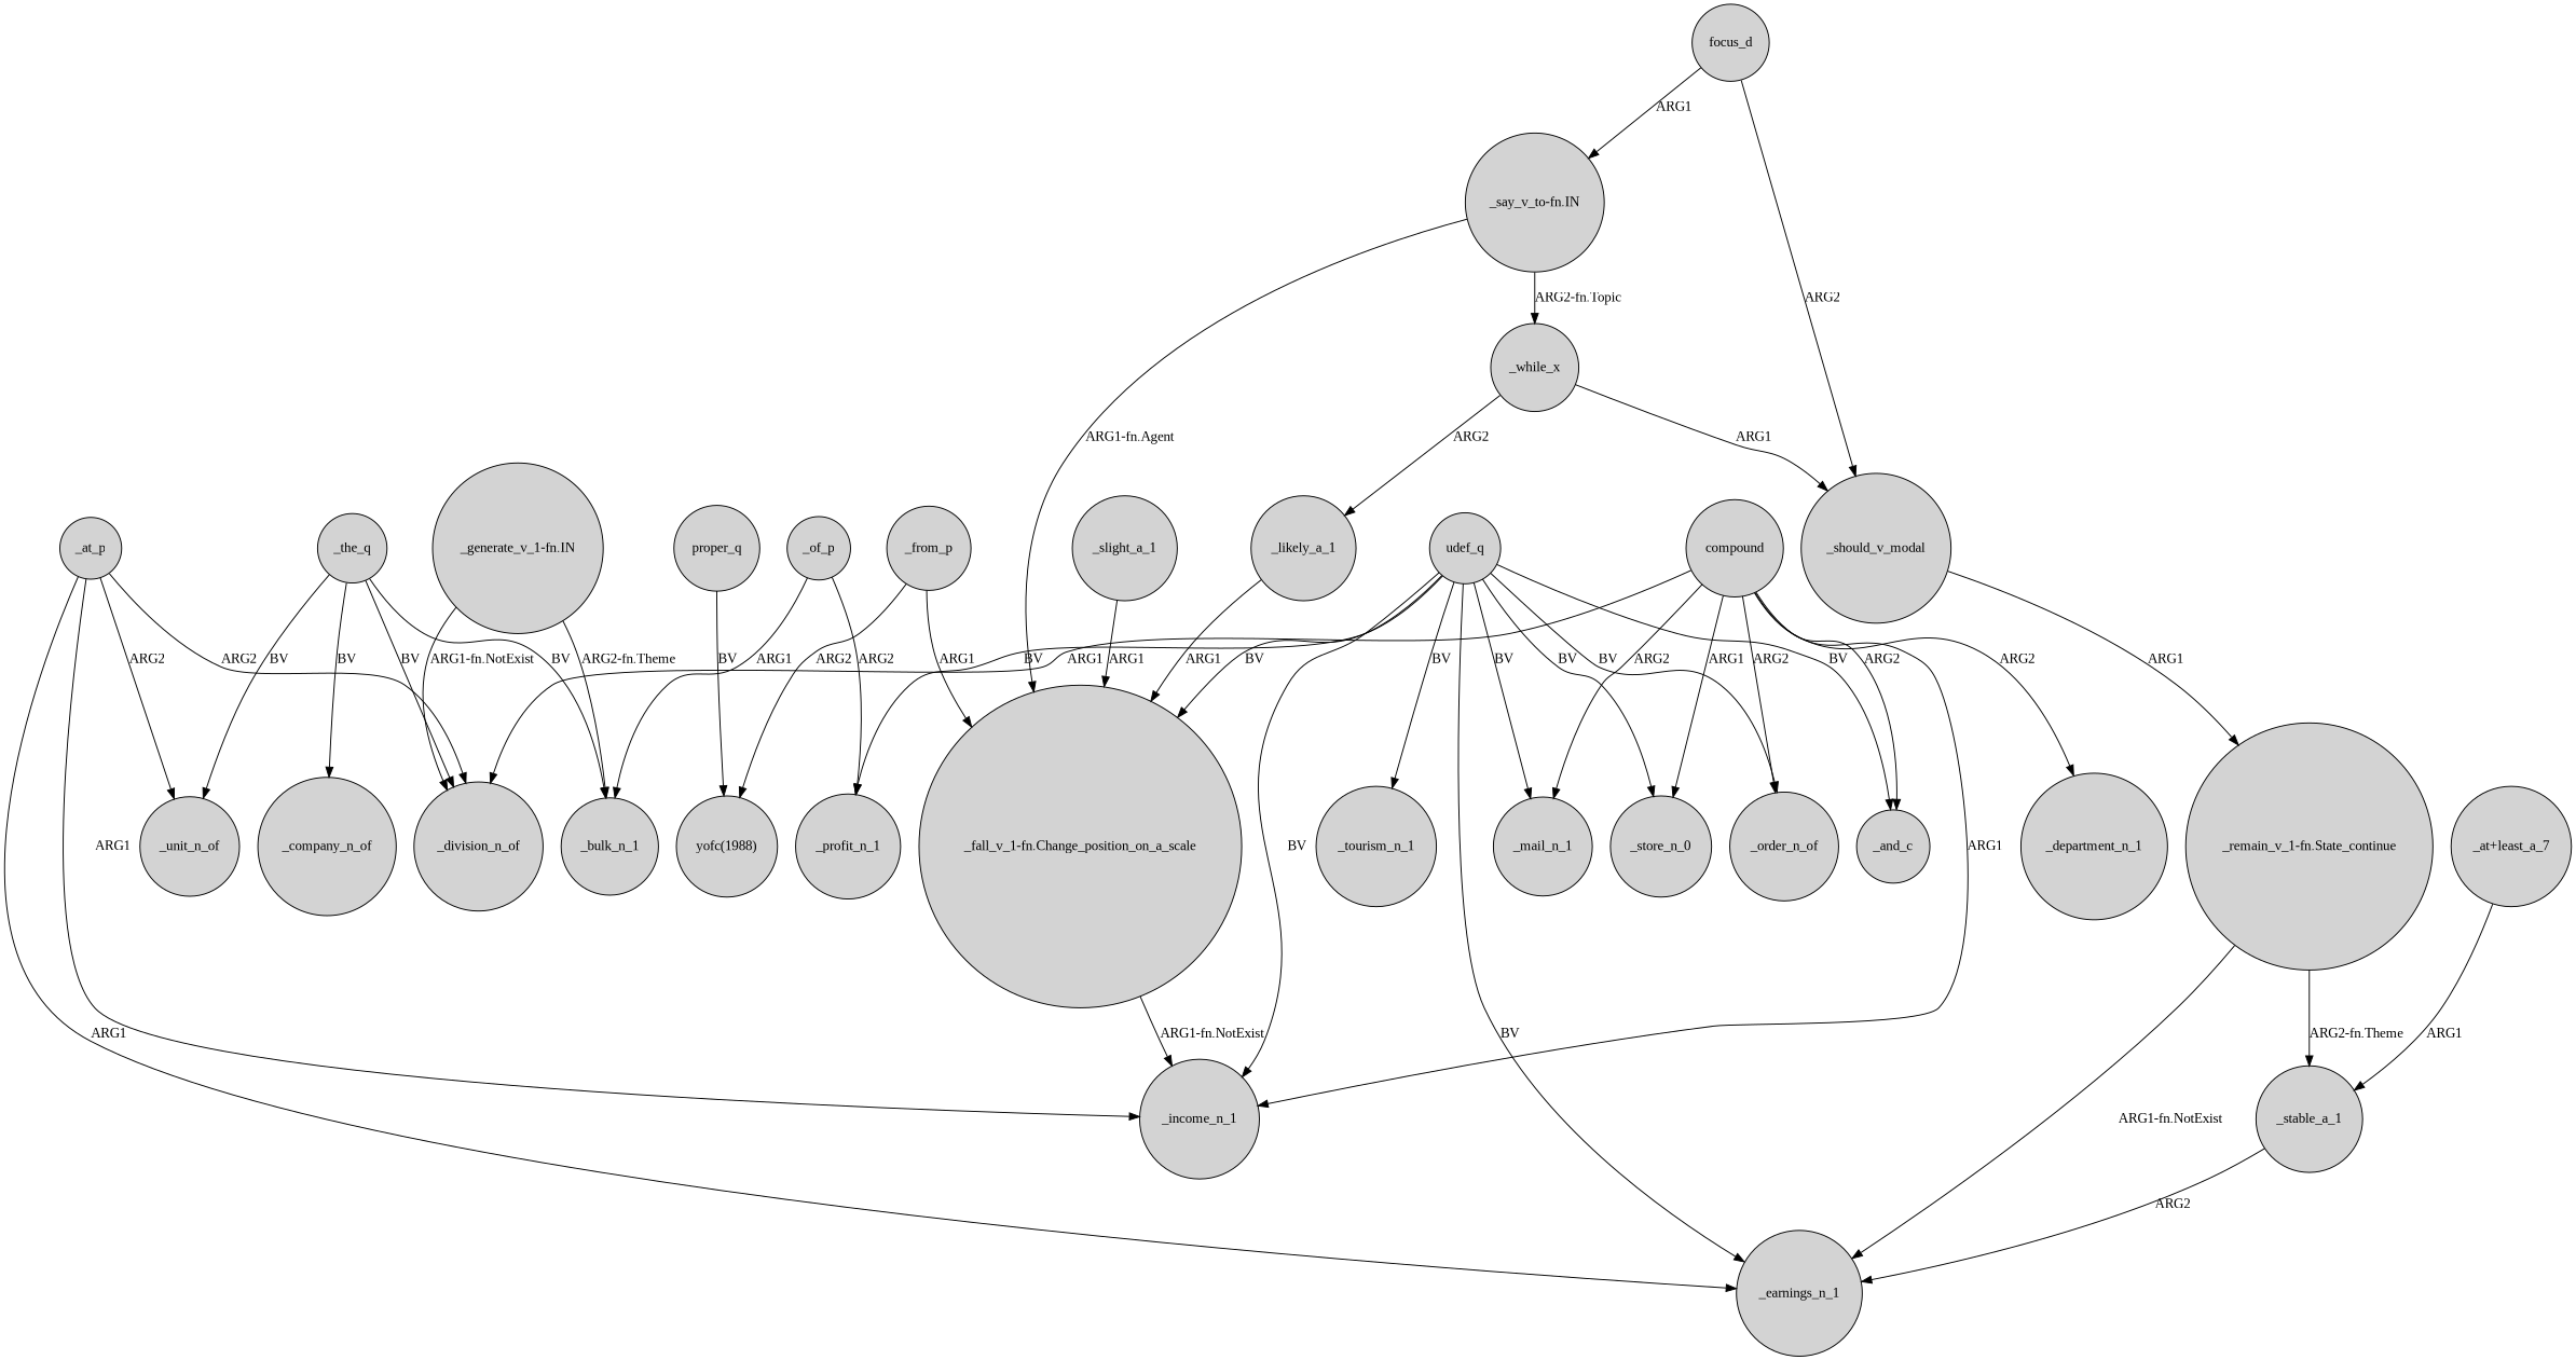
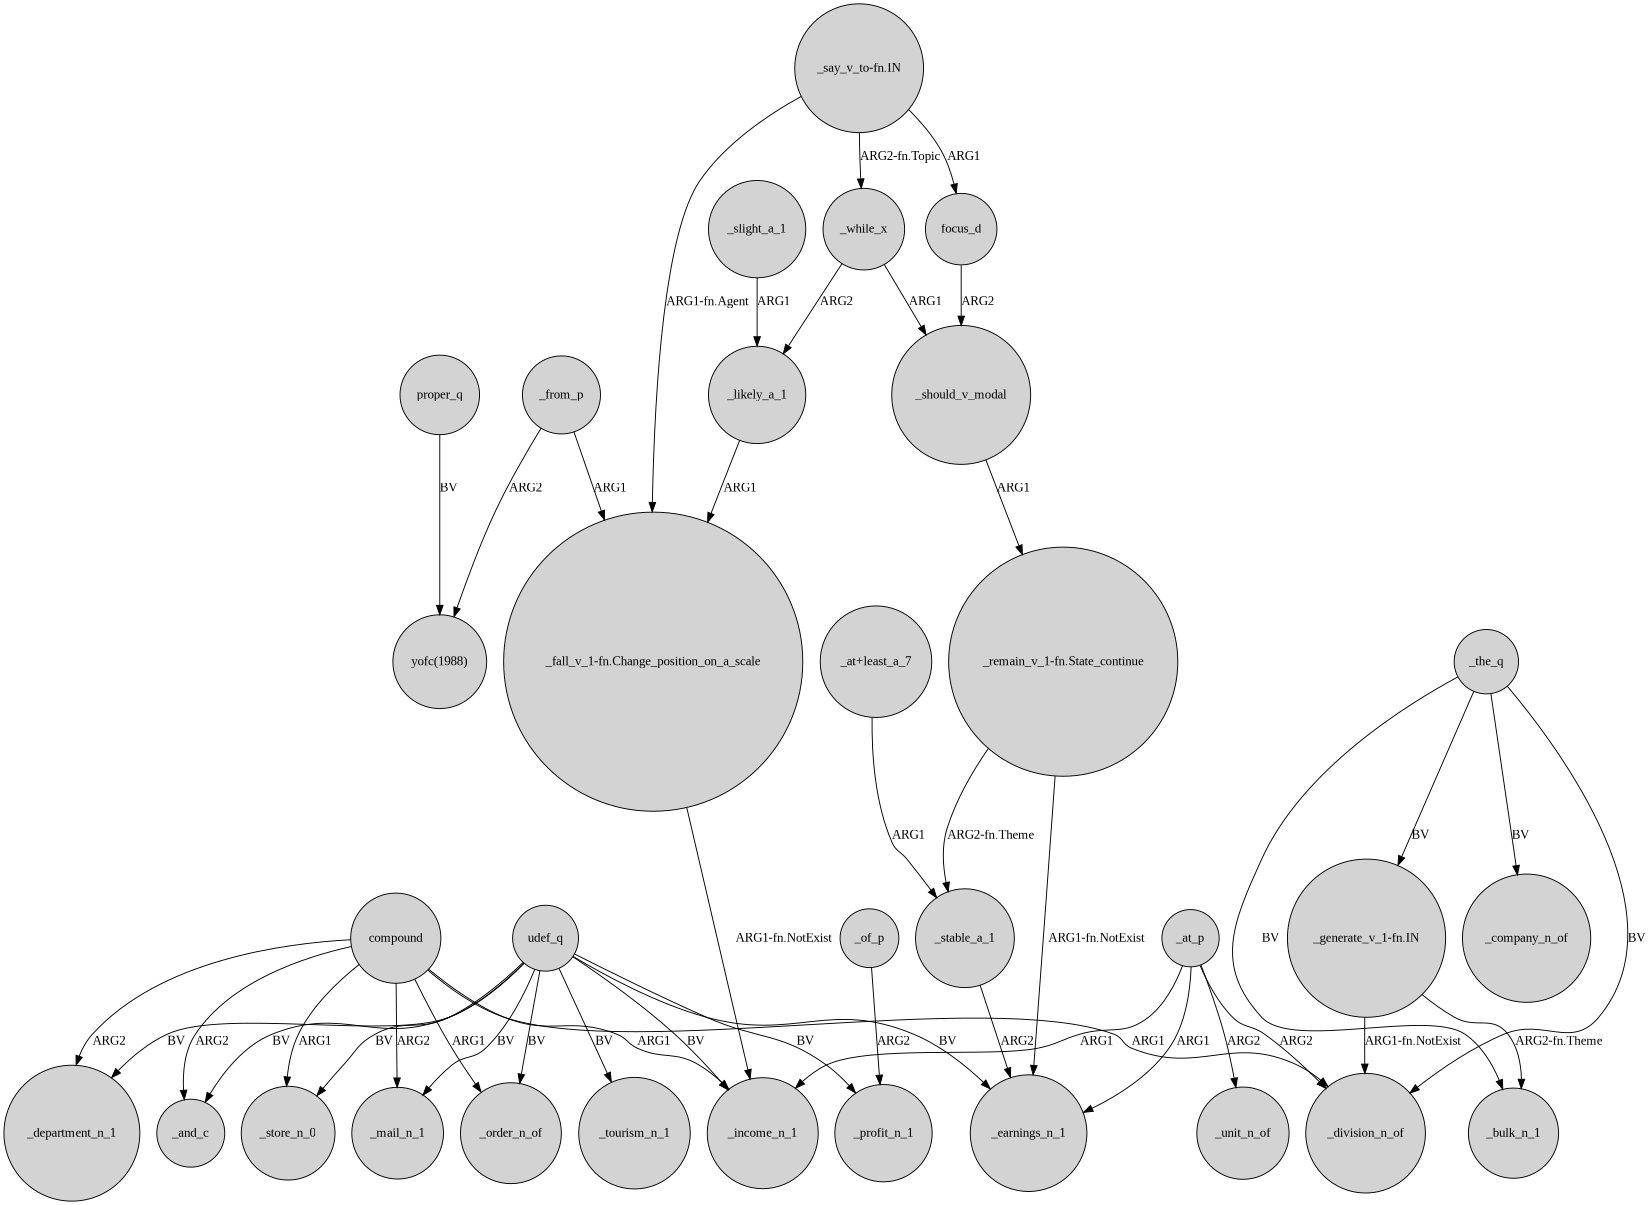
  digraph {
    fontname="Liberation Serif"
    node [fontname="Liberation Serif" shape=circle style=filled]
    edge [fontname="Liberation Serif"]
    udef_q
    _department_n_1
    _income_n_1
    n4 [label=_store_n_0]
    _order_n_of
    _earnings_n_1
    _profit_n_1
    _and_c
    _mail_n_1
    _tourism_n_1
    "_generate_v_1-fn.IN"
    _bulk_n_1
    _division_n_of
    "_fall_v_1-fn.Change_position_on_a_scale"
    _from_p
    "yofc(1988)"
    compound
    _at_p
    _unit_n_of
    "_remain_v_1-fn.State_continue"
    _stable_a_1
    focus_d
    _should_v_modal
    "_say_v_to-fn.IN"
    _while_x
    _likely_a_1
    _slight_a_1
    n28 [label="_at+least_a_7"]
    _of_p
    _the_q
    _company_n_of
    proper_q
-   udef_q -> "_fall_v_1-fn.Change_position_on_a_scale" [label=BV]
+   udef_q -> _department_n_1 [label=BV]
    udef_q -> _income_n_1 [label=BV]
    udef_q -> n4 [label=BV]
    udef_q -> _order_n_of [label=BV]
    udef_q -> _earnings_n_1 [label=BV]
    udef_q -> _profit_n_1 [label=BV]
    udef_q -> _and_c [label=BV]
    udef_q -> _mail_n_1 [label=BV]
    udef_q -> _tourism_n_1 [label=BV]
    "_generate_v_1-fn.IN" -> _bulk_n_1 [label="ARG2-fn.Theme"]
    "_generate_v_1-fn.IN" -> _division_n_of [label="ARG1-fn.NotExist"]
    "_fall_v_1-fn.Change_position_on_a_scale" -> _income_n_1 [label="ARG1-fn.NotExist"]
    _from_p -> "_fall_v_1-fn.Change_position_on_a_scale" [label=ARG1]
    _from_p -> "yofc(1988)" [label=ARG2]
    compound -> _department_n_1 [label=ARG2]
    compound -> _income_n_1 [label=ARG1]
    compound -> n4 [label=ARG1]
-   compound -> _order_n_of [label=ARG2]
+   compound -> _order_n_of [label=ARG1]
    compound -> _and_c [label=ARG2]
    compound -> _mail_n_1 [label=ARG2]
    compound -> _division_n_of [label=ARG1]
    _at_p -> _income_n_1 [label=ARG1]
    _at_p -> _earnings_n_1 [label=ARG1]
    _at_p -> _division_n_of [label=ARG2]
    _at_p -> _unit_n_of [label=ARG2]
    "_remain_v_1-fn.State_continue" -> _earnings_n_1 [label="ARG1-fn.NotExist"]
    "_remain_v_1-fn.State_continue" -> _stable_a_1 [label="ARG2-fn.Theme"]
    _stable_a_1 -> _earnings_n_1 [label=ARG2]
    focus_d -> _should_v_modal [label=ARG2]
-   focus_d -> "_say_v_to-fn.IN" [label=ARG1]
+   "_say_v_to-fn.IN" -> focus_d [label=ARG1]
    _should_v_modal -> "_remain_v_1-fn.State_continue" [label=ARG1]
    "_say_v_to-fn.IN" -> "_fall_v_1-fn.Change_position_on_a_scale" [label="ARG1-fn.Agent"]
    "_say_v_to-fn.IN" -> _while_x [label="ARG2-fn.Topic"]
    _while_x -> _should_v_modal [label=ARG1]
    _while_x -> _likely_a_1 [label=ARG2]
    _likely_a_1 -> "_fall_v_1-fn.Change_position_on_a_scale" [label=ARG1]
-   _slight_a_1 -> "_fall_v_1-fn.Change_position_on_a_scale" [label=ARG1]
+   _slight_a_1 -> _likely_a_1 [label=ARG1]
    n28 -> _stable_a_1 [label=ARG1]
    _of_p -> _profit_n_1 [label=ARG2]
-   _of_p -> _bulk_n_1 [label=ARG1]
    _the_q -> _bulk_n_1 [label=BV]
    _the_q -> _division_n_of [label=BV]
-   _the_q -> _unit_n_of [label=BV]
+   _the_q -> "_generate_v_1-fn.IN" [label=BV]
    _the_q -> _company_n_of [label=BV]
    proper_q -> "yofc(1988)" [label=BV]
  }
